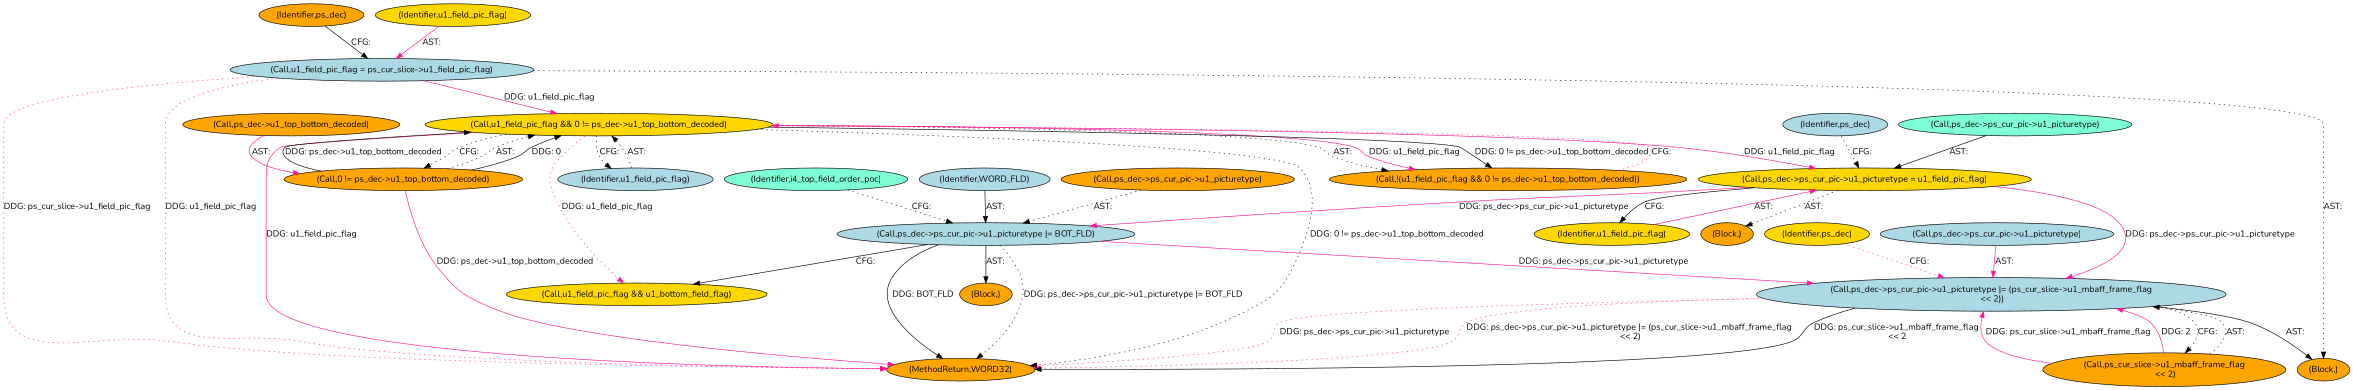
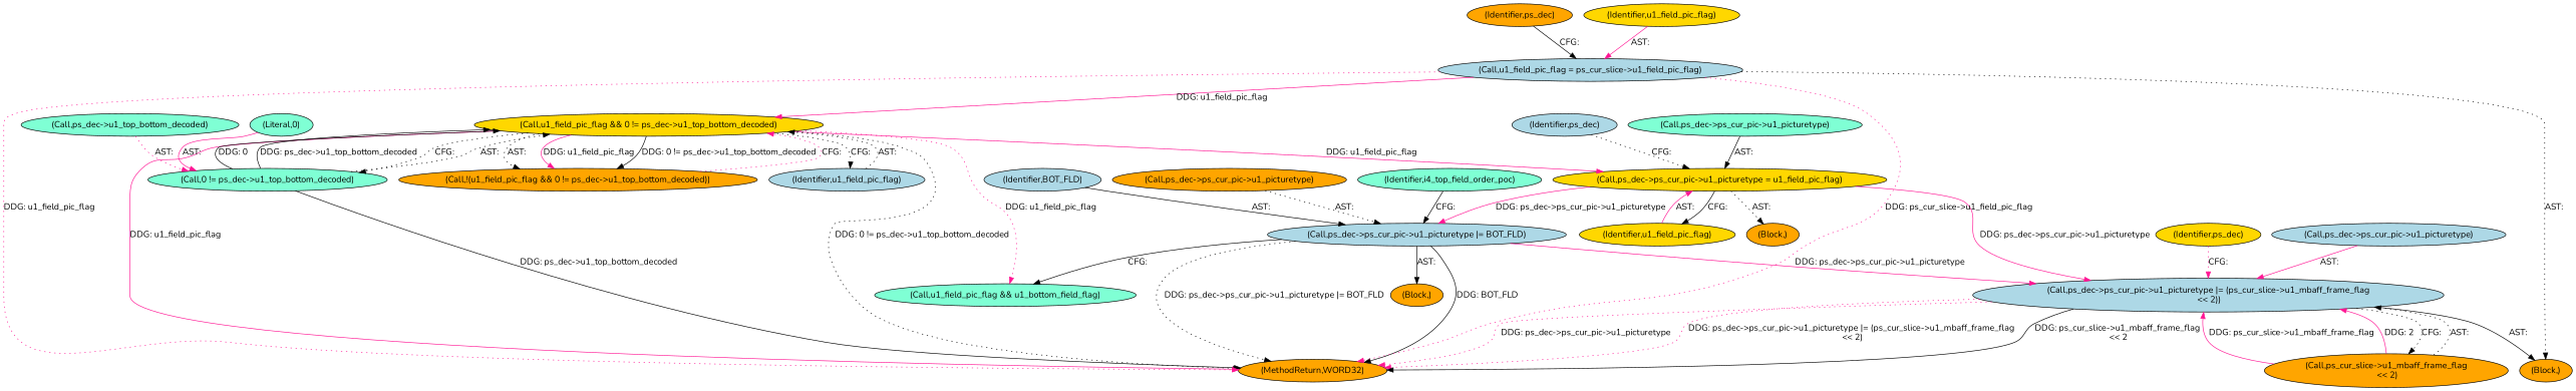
  digraph {
    fontname=Nunito
    node [fillcolor=orange fontname=Nunito style=filled]
    edge [color=black fontname=Nunito style=solid]
    n1 [fillcolor=gold label="(Call,ps_dec->ps_cur_pic->u1_picturetype = u1_field_pic_flag)"]
    n2 [fillcolor=lightblue label="(Call,ps_dec->ps_cur_pic->u1_picturetype |= BOT_FLD)"]
    n3 [fillcolor=lightblue label="(Call,ps_dec->ps_cur_pic->u1_picturetype |= (ps_cur_slice->u1_mbaff_frame_flag\n << 2))"]
    n4 [label="(Block,)"]
    n5 [fillcolor=gold label="(Identifier,u1_field_pic_flag)"]
    n6 [label="(MethodReturn,WORD32)"]
-   n7 [fillcolor=gold label="(Call,u1_field_pic_flag && u1_bottom_field_flag)"]
+   n7 [fillcolor=aquamarine label="(Call,u1_field_pic_flag && u1_bottom_field_flag)"]
    n8 [label="(Block,)"]
    n9 [label="(Block,)"]
    n10 [label="(Call,ps_cur_slice->u1_mbaff_frame_flag\n << 2)"]
    n11 [fillcolor=gold label="(Call,u1_field_pic_flag && 0 != ps_dec->u1_top_bottom_decoded)"]
-   n12 [label="(Call,0 != ps_dec->u1_top_bottom_decoded)"]
+   n12 [fillcolor=aquamarine label="(Call,0 != ps_dec->u1_top_bottom_decoded)"]
    n13 [label="(Call,!(u1_field_pic_flag && 0 != ps_dec->u1_top_bottom_decoded))"]
    n14 [fillcolor=lightblue label="(Identifier,u1_field_pic_flag)"]
    n15 [fillcolor=lightblue label="(Call,u1_field_pic_flag = ps_cur_slice->u1_field_pic_flag)"]
-   n16 [label="(Call,ps_dec->u1_top_bottom_decoded)"]
-   n17 [fillcolor=lightblue label="(Identifier,WORD_FLD)"]
+   n16 [fillcolor=aquamarine label="(Call,ps_dec->u1_top_bottom_decoded)"]
+   n17 [fillcolor=lightblue label="(Identifier,BOT_FLD)"]
    n18 [fillcolor=aquamarine label="(Call,ps_dec->ps_cur_pic->u1_picturetype)"]
    n19 [fillcolor=lightblue label="(Identifier,ps_dec)"]
+   n20 [fillcolor=aquamarine label="(Literal,0)"]
    n21 [label="(Call,ps_dec->ps_cur_pic->u1_picturetype)"]
    n22 [fillcolor=aquamarine label="(Identifier,i4_top_field_order_poc)"]
    n23 [fillcolor=gold label="(Identifier,ps_dec)"]
    n24 [label="(Identifier,ps_dec)"]
    n25 [fillcolor=lightblue label="(Call,ps_dec->ps_cur_pic->u1_picturetype)"]
    n26 [fillcolor=gold label="(Identifier,u1_field_pic_flag)"]
    n1 -> n2 [color=deeppink label="DDG: ps_dec->ps_cur_pic->u1_picturetype"]
    n1 -> n3 [color=deeppink label="DDG: ps_dec->ps_cur_pic->u1_picturetype"]
    n1 -> n4 [label="AST: " style=dotted]
    n1 -> n5 [label="CFG: "]
    n2 -> n3 [color=deeppink label="DDG: ps_dec->ps_cur_pic->u1_picturetype"]
    n2 -> n6 [label="DDG: ps_dec->ps_cur_pic->u1_picturetype |= BOT_FLD" style=dotted]
    n2 -> n6 [label="DDG: BOT_FLD"]
    n2 -> n7 [label="CFG: "]
    n2 -> n8 [label="AST: "]
    n3 -> n6 [color=deeppink label="DDG: ps_dec->ps_cur_pic->u1_picturetype |= (ps_cur_slice->u1_mbaff_frame_flag\n << 2)" style=dotted]
    n3 -> n6 [label="DDG: ps_cur_slice->u1_mbaff_frame_flag\n << 2"]
    n3 -> n6 [color=deeppink label="DDG: ps_dec->ps_cur_pic->u1_picturetype" style=dotted]
    n3 -> n9 [label="AST: "]
    n3 -> n10 [label="CFG: " style=dotted]
    n5 -> n1 [color=deeppink label="AST: "]
    n10 -> n3 [label="AST: " style=dotted]
    n10 -> n3 [color=deeppink label="DDG: ps_cur_slice->u1_mbaff_frame_flag"]
    n10 -> n3 [color=deeppink label="DDG: 2"]
    n11 -> n1 [color=deeppink label="DDG: u1_field_pic_flag"]
    n11 -> n6 [label="DDG: 0 != ps_dec->u1_top_bottom_decoded" style=dotted]
    n11 -> n6 [color=deeppink label="DDG: u1_field_pic_flag"]
    n11 -> n7 [color=deeppink label="DDG: u1_field_pic_flag" style=dotted]
    n11 -> n12 [label="CFG: " style=dotted]
    n11 -> n13 [label="AST: " style=dotted]
    n11 -> n13 [color=deeppink label="DDG: u1_field_pic_flag"]
    n11 -> n13 [label="DDG: 0 != ps_dec->u1_top_bottom_decoded"]
    n11 -> n14 [label="CFG: " style=dotted]
-   n12 -> n6 [color=deeppink label="DDG: ps_dec->u1_top_bottom_decoded"]
+   n12 -> n6 [label="DDG: ps_dec->u1_top_bottom_decoded"]
    n12 -> n11 [label="AST: " style=dotted]
    n12 -> n11 [label="DDG: 0"]
    n12 -> n11 [label="DDG: ps_dec->u1_top_bottom_decoded"]
    n13 -> n11 [color=deeppink label="CFG: " style=dotted]
    n14 -> n11 [label="AST: " style=dotted]
    n15 -> n6 [color=deeppink label="DDG: u1_field_pic_flag" style=dotted]
    n15 -> n6 [color=deeppink label="DDG: ps_cur_slice->u1_field_pic_flag" style=dotted]
    n15 -> n9 [label="AST: " style=dotted]
    n15 -> n11 [color=deeppink label="DDG: u1_field_pic_flag"]
-   n16 -> n12 [color=deeppink label="AST: "]
+   n16 -> n12 [color=deeppink label="AST: " style=dotted]
    n17 -> n2 [label="AST: "]
    n18 -> n1 [label="AST: "]
    n19 -> n1 [label="CFG: " style=dotted]
+   n20 -> n12 [color=deeppink label="AST: "]
    n21 -> n2 [label="AST: " style=dotted]
-   n22 -> n2 [label="CFG: " style=dotted]
+   n22 -> n2 [label="CFG: "]
    n23 -> n3 [color=deeppink label="CFG: " style=dotted]
    n24 -> n15 [label="CFG: "]
    n25 -> n3 [color=deeppink label="AST: "]
    n26 -> n15 [color=deeppink label="AST: "]
  }
